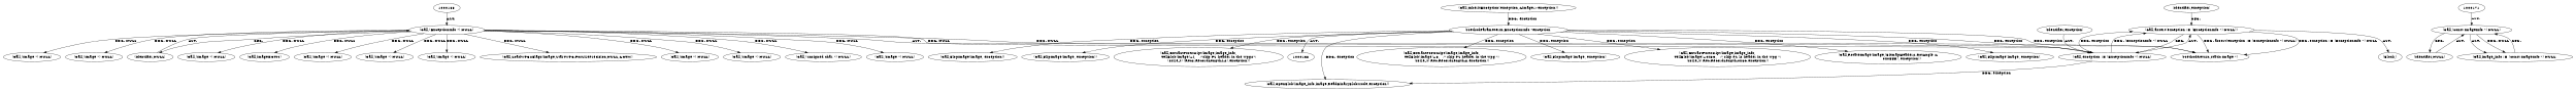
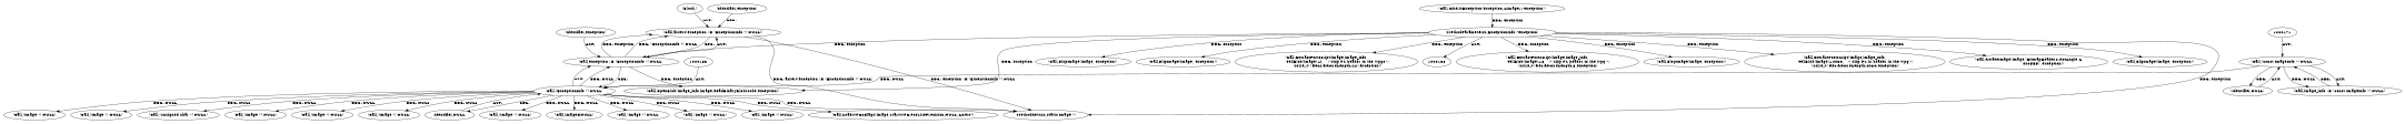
  digraph {
    n1 [label="(Call,assert(exception != (ExceptionInfo *) NULL))"]
    n2 [label="(Call,exception != (ExceptionInfo *) NULL)"]
    n3 [label="(MethodReturn,static Image *)"]
    n4 [label="(Block,)"]
    n5 [label="(Call,(ExceptionInfo *) NULL)"]
    n6 [label="(Call,OpenBlob(image_info,image,ReadBinaryBlobMode,exception))"]
    n7 [label="(Call,(Image *) NULL)"]
    n8 [label="(Call,(Image *) NULL)"]
    n9 [label="(Call,LoadWPG2Flags(image,StartWPG.PosSizePrecision,NULL,&CTM))"]
    n10 [label="(Call,(Image *) NULL)"]
    n11 [label="(Call,(Image *) NULL)"]
    n12 [label="(Call,(unsigned char *) NULL)"]
    n13 [label="(Call,(Image *) NULL)"]
    n14 [label="(Call,(Image *) NULL)"]
    n15 [label="(Call,(Image *) NULL)"]
    n16 [label="(Identifier,NULL)"]
    n17 [label="(Call,(Image *) NULL)"]
-   n18 [label="(Call,image=CTM)"]
+   n18 [label="(Call,image=NULL)"]
    n19 [label="(Call,(Image *) NULL)"]
    n20 [label="(MethodParameterIn,ExceptionInfo *exception)"]
    n21 [label="(Call,ExtractPostscript(image,image_info,\n                  TellBlob(image)+8,   /* skip PS header in the wpg */\n                  (ssize_t) Rec.RecordLength-8,exception))"]
    n22 [label="(Call,FlopImage(image, exception))"]
    n23 [label="(Call,ExtractPostscript(image,image_info,\n                  TellBlob(image)+0x3C,   /* skip PS l2 header in the wpg */\n                  (ssize_t) Rec.RecordLength-0x3C,exception))"]
    n24 [label="(Call,RotateImage(image,(BitmapHeader2.RotAngle &\n                        0x0FFF), exception))"]
    n25 [label="(Call,FlipImage(image, exception))"]
    n26 [label="(Call,FlopImage(image, exception))"]
    n27 [label="(Call,FlipImage(image, exception))"]
    n28 [label="(Call,ExtractPostscript(image,image_info,\n                  TellBlob(image)+i,    /*skip PS header in the wpg2*/\n                  (ssize_t) (Rec2.RecordLength-i-2),exception))"]
    1000138
    n30 [label="(Call,InheritException(exception,&image->exception))"]
    n31 [label="(Call,(const ImageInfo *) NULL)"]
    n32 [label="(Identifier,NULL)"]
    n33 [label="(Call,image_info != (const ImageInfo *) NULL)"]
    n34 [label="(Identifier,exception)"]
    n35 [label="(Identifier,exception)"]
    1000183
    1000171
    n1 -> n2 [label="CFG: "]
    n1 -> n3 [label="DDG: assert(exception != (ExceptionInfo *) NULL)"]
    n1 -> n3 [label="DDG: exception != (ExceptionInfo *) NULL"]
-   n1 -> n4 [label="AST: "]
+   n4 -> n1 [label="AST: "]
    n2 -> n1 [label="AST: "]
    n2 -> n1 [label="DDG: exception"]
    n2 -> n1 [label="DDG: (ExceptionInfo *) NULL"]
+   n2 -> n5 [label="CFG: "]
    n2 -> n6 [label="DDG: exception"]
    n5 -> n2 [label="AST: "]
    n5 -> n2 [label="DDG: NULL"]
    n5 -> n3 [label="DDG: NULL"]
    n5 -> n7 [label="DDG: NULL"]
    n5 -> n8 [label="DDG: NULL"]
    n5 -> n9 [label="DDG: NULL"]
    n5 -> n10 [label="DDG: NULL"]
    n5 -> n11 [label="DDG: NULL"]
    n5 -> n12 [label="DDG: NULL"]
    n5 -> n13 [label="DDG: NULL"]
    n5 -> n14 [label="DDG: NULL"]
    n5 -> n15 [label="DDG: NULL"]
    n5 -> n16 [label="CFG: "]
    n5 -> n17 [label="DDG: NULL"]
    n5 -> n18 [label="DDG: NULL"]
    n5 -> n19 [label="DDG: NULL"]
    n16 -> n5 [label="AST: "]
    n20 -> n2 [label="DDG: exception"]
    n20 -> n3 [label="DDG: exception"]
    n20 -> n6 [label="DDG: exception"]
    n20 -> n21 [label="DDG: exception"]
    n20 -> n22 [label="DDG: exception"]
    n20 -> n23 [label="DDG: exception"]
    n20 -> n24 [label="DDG: exception"]
    n20 -> n25 [label="DDG: exception"]
    n20 -> n26 [label="DDG: exception"]
    n20 -> n27 [label="DDG: exception"]
    n20 -> n28 [label="DDG: exception"]
    n20 -> 1000138 [label="AST: "]
    n30 -> n20 [label="DDG: exception"]
+   n31 -> n5 [label="DDG: NULL"]
    n31 -> n32 [label="CFG: "]
    n31 -> n33 [label="AST: "]
    n31 -> n33 [label="DDG: NULL"]
    n32 -> n31 [label="AST: "]
    n33 -> n31 [label="CFG: "]
    n34 -> n1 [label="CFG: "]
    n35 -> n2 [label="AST: "]
    1000183 -> n5 [label="AST: "]
    1000171 -> n31 [label="AST: "]
  }
